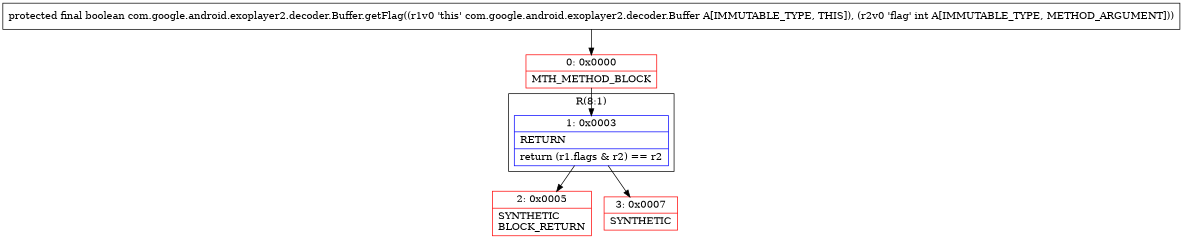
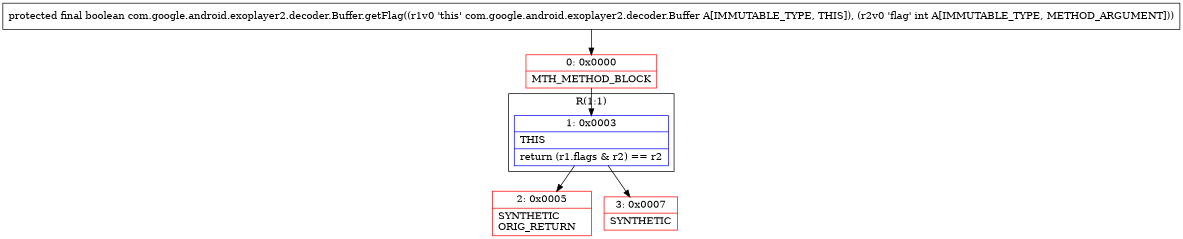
  digraph {
    node [color=red shape=record]
-   n1 [color=blue label="{1\:\ 0x0003|RETURN\l|return (r1.flags & r2) == r2\l}"]
-   n2 [label="{2\:\ 0x0005|SYNTHETIC\lBLOCK_RETURN\l}"]
+   n1 [color=blue label="{1\:\ 0x0003|THIS\l|return (r1.flags & r2) == r2\l}"]
+   n2 [label="{2\:\ 0x0005|SYNTHETIC\lORIG_RETURN\l}"]
    n3 [label="{3\:\ 0x0007|SYNTHETIC\l}"]
    n4 [label="{0\:\ 0x0000|MTH_METHOD_BLOCK\l}"]
    n5 [label="{protected final boolean com.google.android.exoplayer2.decoder.Buffer.getFlag((r1v0 'this' com.google.android.exoplayer2.decoder.Buffer A[IMMUTABLE_TYPE, THIS]), (r2v0 'flag' int A[IMMUTABLE_TYPE, METHOD_ARGUMENT])) }" color=""]
    subgraph cluster_1 {
-     label="R(8:1)"
+     label="R(1:1)"
      n1
    }
    n1 -> n2
    n1 -> n3
    n4 -> n1
    n5 -> n4
  }
